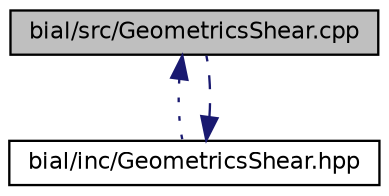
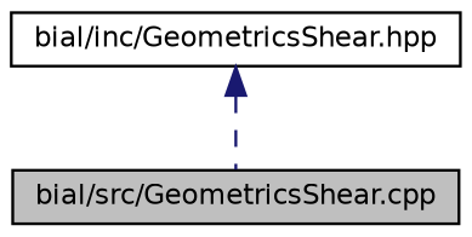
  digraph {
    node [color=black fontname=Helvetica fontsize=10 shape=record style=filled]
    edge [color=midnightblue dir=back fontname=Helvetica fontsize=10 labelfontname=Helvetica labelfontsize=10]
    n1 [fillcolor=grey75 fontcolor=black height=0.2 label="bial/src/GeometricsShear.cpp" width=0.4]
    n2 [fillcolor=white height=0.2 label="bial/inc/GeometricsShear.hpp" width=0.4]
-   n1 -> n2 [style=dotted]
    n2 -> n1 [style=dashed]
  }
